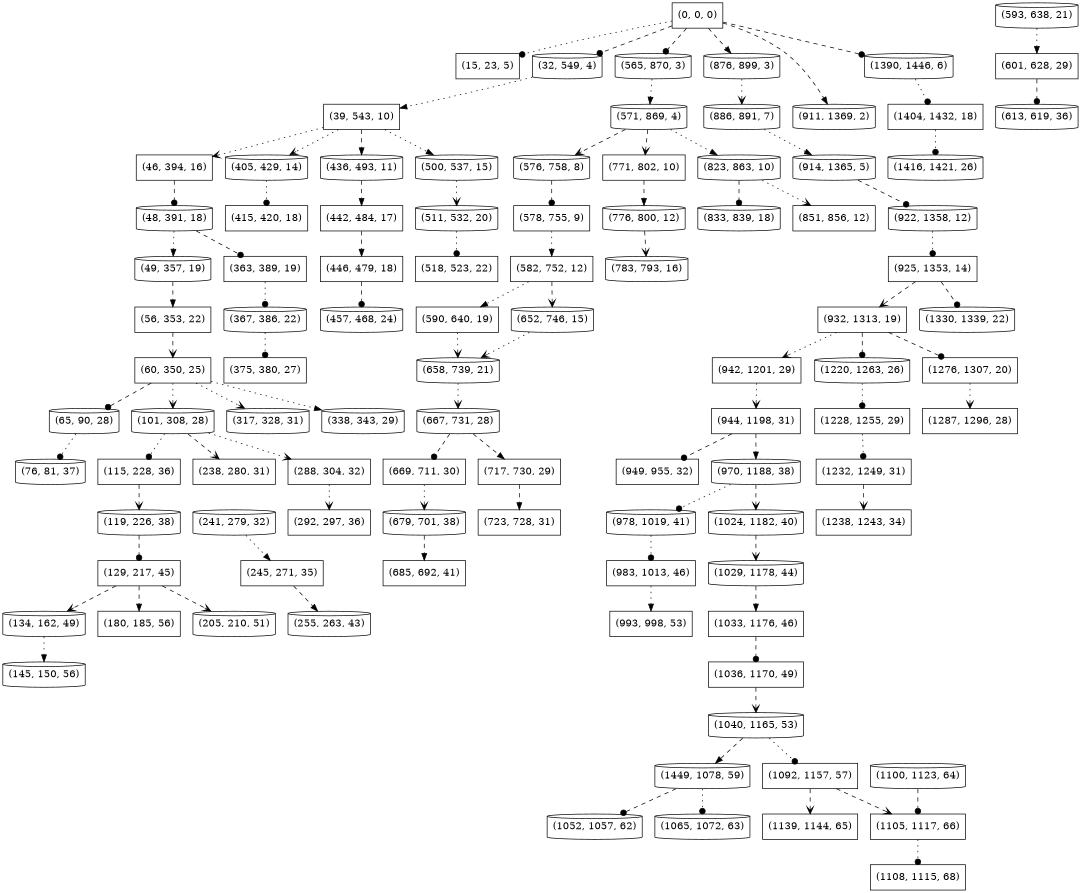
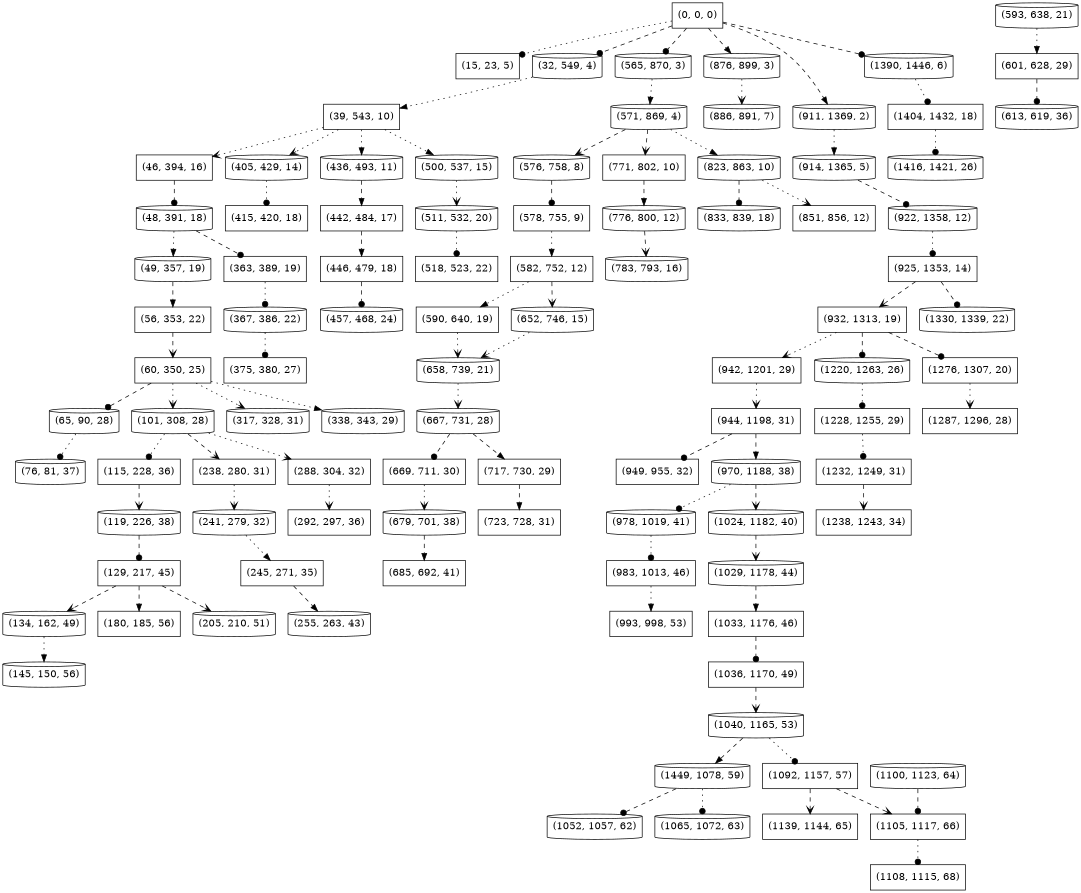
  digraph {
    node [shape=cylinder]
    edge [arrowhead=dot style=dashed]
    "(0, 0, 0)" [shape=box]
    "(15, 23, 5)" [shape=box]
    "(32, 549, 4)"
    "(565, 870, 3)"
    "(876, 899, 3)"
    "(911, 1369, 2)"
    "(1390, 1446, 6)"
    "(39, 543, 10)" [shape=box]
    "(571, 869, 4)"
    "(886, 891, 7)"
    "(914, 1365, 5)"
    "(1404, 1432, 18)" [shape=box]
    "(46, 394, 16)" [shape=box]
    "(405, 429, 14)"
    "(436, 493, 11)"
    "(500, 537, 15)"
    "(48, 391, 18)"
    "(415, 420, 18)" [shape=box]
    "(442, 484, 17)" [shape=box]
    "(511, 532, 20)"
    "(49, 357, 19)"
    "(363, 389, 19)" [shape=box]
    "(56, 353, 22)" [shape=box]
    "(367, 386, 22)"
    "(60, 350, 25)" [shape=box]
    "(65, 90, 28)"
    "(101, 308, 28)"
    "(317, 328, 31)"
    "(338, 343, 29)"
    "(76, 81, 37)"
    "(115, 228, 36)" [shape=box]
    "(238, 280, 31)" [shape=box]
    "(288, 304, 32)" [shape=box]
    "(119, 226, 38)"
    "(241, 279, 32)"
    "(292, 297, 36)" [shape=box]
    "(129, 217, 45)" [shape=box]
    "(134, 162, 49)"
    "(180, 185, 56)" [shape=box]
    "(205, 210, 51)"
    "(145, 150, 56)"
    "(245, 271, 35)" [shape=box]
    "(255, 263, 43)"
    "(375, 380, 27)" [shape=box]
    "(446, 479, 18)" [shape=box]
    "(457, 468, 24)"
    "(518, 523, 22)" [shape=box]
    "(576, 758, 8)"
    "(771, 802, 10)" [shape=box]
    "(823, 863, 10)"
    "(578, 755, 9)" [shape=box]
    "(776, 800, 12)"
    "(833, 839, 18)"
    "(851, 856, 12)" [shape=box]
    "(582, 752, 12)" [shape=box]
    "(590, 640, 19)" [shape=box]
    "(652, 746, 15)"
    "(658, 739, 21)"
    "(601, 628, 29)" [shape=box]
    "(593, 638, 21)"
    "(613, 619, 36)"
    "(667, 731, 28)"
    "(669, 711, 30)" [shape=box]
    "(717, 730, 29)" [shape=box]
    "(679, 701, 38)"
    "(723, 728, 31)" [shape=box]
    "(685, 692, 41)" [shape=box]
    "(783, 793, 16)"
    "(922, 1358, 12)"
    "(925, 1353, 14)" [shape=box]
    "(932, 1313, 19)" [shape=box]
    "(1330, 1339, 22)"
    "(942, 1201, 29)" [shape=box]
    "(1220, 1263, 26)"
    "(1276, 1307, 20)" [shape=box]
    "(944, 1198, 31)" [shape=box]
    "(1228, 1255, 29)" [shape=box]
    "(1287, 1296, 28)" [shape=box]
    "(949, 955, 32)" [shape=box]
    "(970, 1188, 38)"
    "(978, 1019, 41)"
    "(1024, 1182, 40)"
    "(983, 1013, 46)" [shape=box]
    "(1029, 1178, 44)"
    "(993, 998, 53)" [shape=box]
    "(1033, 1176, 46)" [shape=box]
    "(1036, 1170, 49)" [shape=box]
    "(1040, 1165, 53)"
    n89 [label="(1449, 1078, 59)"]
    "(1092, 1157, 57)" [shape=box]
    "(1052, 1057, 62)"
    "(1065, 1072, 63)"
    "(1139, 1144, 65)" [shape=box]
    "(1105, 1117, 66)" [shape=box]
    "(1100, 1123, 64)"
    "(1108, 1115, 68)" [shape=box]
    "(1232, 1249, 31)" [shape=box]
    "(1238, 1243, 34)" [shape=box]
    "(1416, 1421, 26)"
    "(0, 0, 0)" -> "(15, 23, 5)" [style=dotted]
    "(0, 0, 0)" -> "(32, 549, 4)"
    "(0, 0, 0)" -> "(565, 870, 3)"
    "(0, 0, 0)" -> "(876, 899, 3)" [arrowhead=normal]
    "(0, 0, 0)" -> "(911, 1369, 2)" [arrowhead=normal]
    "(0, 0, 0)" -> "(1390, 1446, 6)"
    "(32, 549, 4)" -> "(39, 543, 10)" [arrowhead=normal style=dotted]
    "(565, 870, 3)" -> "(571, 869, 4)" [arrowhead=normal style=dotted]
    "(876, 899, 3)" -> "(886, 891, 7)" [arrowhead=vee style=dotted]
-   "(886, 891, 7)" -> "(914, 1365, 5)" [arrowhead=normal style=dotted]
+   "(911, 1369, 2)" -> "(914, 1365, 5)" [arrowhead=normal style=dotted]
    "(1390, 1446, 6)" -> "(1404, 1432, 18)" [style=dotted]
    "(39, 543, 10)" -> "(46, 394, 16)" [arrowhead=vee style=dotted]
    "(39, 543, 10)" -> "(405, 429, 14)" [arrowhead=vee style=dotted]
-   "(39, 543, 10)" -> "(436, 493, 11)" [arrowhead=normal]
+   "(39, 543, 10)" -> "(436, 493, 11)" [arrowhead=normal style=dotted]
    "(39, 543, 10)" -> "(500, 537, 15)" [arrowhead=normal style=dotted]
    "(571, 869, 4)" -> "(576, 758, 8)" [arrowhead=vee]
    "(571, 869, 4)" -> "(771, 802, 10)" [arrowhead=vee]
    "(571, 869, 4)" -> "(823, 863, 10)" [arrowhead=normal style=dotted]
    "(914, 1365, 5)" -> "(922, 1358, 12)"
    "(1404, 1432, 18)" -> "(1416, 1421, 26)" [style=dotted]
    "(46, 394, 16)" -> "(48, 391, 18)"
    "(405, 429, 14)" -> "(415, 420, 18)" [style=dotted]
    "(436, 493, 11)" -> "(442, 484, 17)" [arrowhead=normal]
    "(500, 537, 15)" -> "(511, 532, 20)" [arrowhead=vee style=dotted]
    "(48, 391, 18)" -> "(49, 357, 19)" [arrowhead=normal style=dotted]
    "(48, 391, 18)" -> "(363, 389, 19)"
    "(442, 484, 17)" -> "(446, 479, 18)" [arrowhead=normal]
    "(511, 532, 20)" -> "(518, 523, 22)" [style=dotted]
    "(49, 357, 19)" -> "(56, 353, 22)" [arrowhead=normal]
    "(363, 389, 19)" -> "(367, 386, 22)" [style=dotted]
    "(56, 353, 22)" -> "(60, 350, 25)" [arrowhead=vee]
    "(367, 386, 22)" -> "(375, 380, 27)" [style=dotted]
    "(60, 350, 25)" -> "(65, 90, 28)"
    "(60, 350, 25)" -> "(101, 308, 28)" [arrowhead=vee style=dotted]
    "(60, 350, 25)" -> "(317, 328, 31)" [arrowhead=vee style=dotted]
    "(60, 350, 25)" -> "(338, 343, 29)" [arrowhead=normal style=dotted]
    "(65, 90, 28)" -> "(76, 81, 37)" [style=dotted]
    "(101, 308, 28)" -> "(115, 228, 36)" [style=dotted]
    "(101, 308, 28)" -> "(238, 280, 31)" [arrowhead=vee]
    "(101, 308, 28)" -> "(288, 304, 32)" [arrowhead=vee style=dotted]
    "(115, 228, 36)" -> "(119, 226, 38)" [arrowhead=vee]
+   "(238, 280, 31)" -> "(241, 279, 32)" [arrowhead=vee style=dotted]
    "(288, 304, 32)" -> "(292, 297, 36)" [arrowhead=vee style=dotted]
    "(119, 226, 38)" -> "(129, 217, 45)"
    "(241, 279, 32)" -> "(245, 271, 35)" [arrowhead=normal style=dotted]
    "(129, 217, 45)" -> "(134, 162, 49)" [arrowhead=vee]
    "(129, 217, 45)" -> "(180, 185, 56)" [arrowhead=normal]
    "(129, 217, 45)" -> "(205, 210, 51)" [arrowhead=vee]
    "(134, 162, 49)" -> "(145, 150, 56)" [arrowhead=normal style=dotted]
    "(245, 271, 35)" -> "(255, 263, 43)" [arrowhead=normal]
    "(446, 479, 18)" -> "(457, 468, 24)"
    "(576, 758, 8)" -> "(578, 755, 9)"
    "(771, 802, 10)" -> "(776, 800, 12)" [arrowhead=normal]
    "(823, 863, 10)" -> "(833, 839, 18)"
    "(823, 863, 10)" -> "(851, 856, 12)" [arrowhead=vee style=dotted]
    "(578, 755, 9)" -> "(582, 752, 12)" [arrowhead=normal style=dotted]
    "(776, 800, 12)" -> "(783, 793, 16)" [arrowhead=vee]
    "(582, 752, 12)" -> "(590, 640, 19)" [arrowhead=normal style=dotted]
    "(582, 752, 12)" -> "(652, 746, 15)" [arrowhead=vee]
    "(590, 640, 19)" -> "(658, 739, 21)" [arrowhead=vee style=dotted]
    "(652, 746, 15)" -> "(658, 739, 21)" [arrowhead=vee style=dotted]
    "(658, 739, 21)" -> "(667, 731, 28)" [arrowhead=vee style=dotted]
    "(601, 628, 29)" -> "(613, 619, 36)"
    "(593, 638, 21)" -> "(601, 628, 29)" [arrowhead=normal style=dotted]
    "(667, 731, 28)" -> "(669, 711, 30)"
    "(667, 731, 28)" -> "(717, 730, 29)" [arrowhead=normal]
    "(669, 711, 30)" -> "(679, 701, 38)" [arrowhead=vee style=dotted]
    "(717, 730, 29)" -> "(723, 728, 31)" [arrowhead=normal]
    "(679, 701, 38)" -> "(685, 692, 41)" [arrowhead=normal]
    "(922, 1358, 12)" -> "(925, 1353, 14)" [style=dotted]
    "(925, 1353, 14)" -> "(932, 1313, 19)" [arrowhead=vee]
    "(925, 1353, 14)" -> "(1330, 1339, 22)"
    "(932, 1313, 19)" -> "(942, 1201, 29)" [arrowhead=vee style=dotted]
    "(932, 1313, 19)" -> "(1220, 1263, 26)"
    "(932, 1313, 19)" -> "(1276, 1307, 20)"
    "(942, 1201, 29)" -> "(944, 1198, 31)" [arrowhead=vee style=dotted]
    "(1220, 1263, 26)" -> "(1228, 1255, 29)" [style=dotted]
    "(1276, 1307, 20)" -> "(1287, 1296, 28)" [arrowhead=vee style=dotted]
    "(944, 1198, 31)" -> "(949, 955, 32)"
    "(944, 1198, 31)" -> "(970, 1188, 38)" [arrowhead=normal]
    "(1228, 1255, 29)" -> "(1232, 1249, 31)" [style=dotted]
    "(970, 1188, 38)" -> "(978, 1019, 41)" [style=dotted]
    "(970, 1188, 38)" -> "(1024, 1182, 40)" [arrowhead=vee]
    "(978, 1019, 41)" -> "(983, 1013, 46)" [style=dotted]
    "(1024, 1182, 40)" -> "(1029, 1178, 44)" [arrowhead=vee]
    "(983, 1013, 46)" -> "(993, 998, 53)" [arrowhead=normal style=dotted]
    "(1029, 1178, 44)" -> "(1033, 1176, 46)" [arrowhead=normal]
    "(1033, 1176, 46)" -> "(1036, 1170, 49)"
    "(1036, 1170, 49)" -> "(1040, 1165, 53)" [arrowhead=vee]
    "(1040, 1165, 53)" -> n89 [arrowhead=normal]
    "(1040, 1165, 53)" -> "(1092, 1157, 57)" [style=dotted]
    n89 -> "(1052, 1057, 62)"
    n89 -> "(1065, 1072, 63)" [style=dotted]
    "(1092, 1157, 57)" -> "(1139, 1144, 65)" [arrowhead=vee]
    "(1092, 1157, 57)" -> "(1105, 1117, 66)" [arrowhead=vee]
    "(1105, 1117, 66)" -> "(1108, 1115, 68)" [style=dotted]
    "(1100, 1123, 64)" -> "(1105, 1117, 66)"
    "(1232, 1249, 31)" -> "(1238, 1243, 34)" [arrowhead=vee]
  }
